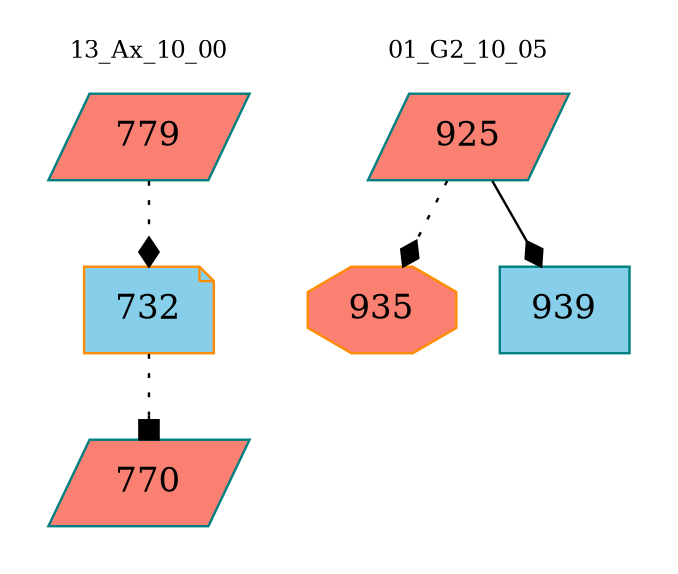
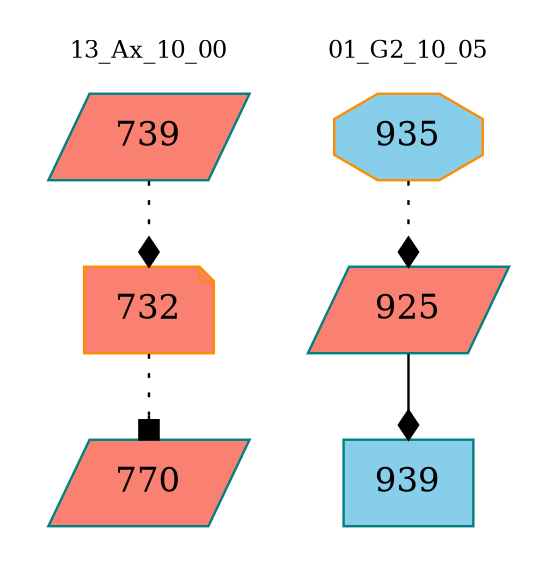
  digraph {
    node [color=teal fillcolor=salmon shape=parallelogram style=filled]
    edge [arrowhead=diamond color=black style=dotted]
-   n1 [label=779]
-   n2 [color=darkorange fillcolor=skyblue label=732 shape=note]
+   n1 [label=739]
+   n2 [color=darkorange label=732 shape=note]
    n3 [label=770]
-   n4 [color=darkorange label=935 shape=octagon]
+   n4 [color=darkorange fillcolor=skyblue label=935 shape=octagon]
    n5 [label=925]
    n6 [fillcolor=skyblue label=939 shape=box]
    subgraph cluster_1 {
      color=white
      fontsize=10
      label="13_Ax_10_00"
      n1
      n2
      n3
    }
    subgraph cluster_2 {
      color=white
      fontsize=10
      label="01_G2_10_05"
      n4
      n5
      n6
    }
    n1 -> n2
    n2 -> n3 [arrowhead=box]
-   n5 -> n4
+   n4 -> n5
    n5 -> n6 [style=solid]
  }
